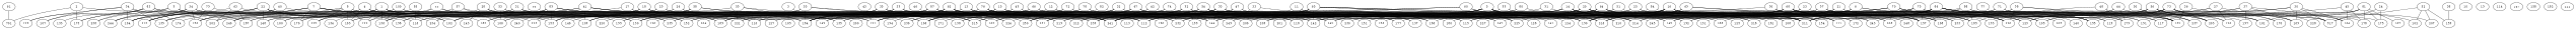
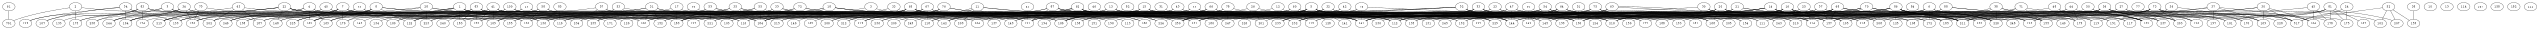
  strict graph {
    fontname="Courier Prime"
    node [fontname="Courier Prime"]
    edge [fontname="Courier Prime"]
    1
    122
    126
    134
    136
    138
    160
    183
    225
    241
    n11 [label=701]
    2
    173
    231
    3
    121
    165
    4
    139
    162
    163
    213
    239
    249
    5
    116
    124
    128
    141
    188
    200
    201
    209
    214
    229
    6
    152
    161
    172
    203
    210
    7
    119
    150
    176
    234
    246
    8
    148
    166
    9
    107
    109
    187
    198
    244
    10
    11
    118
    137
    142
    186
    12
    112
    13
    190
    223
    250
    14
    125
    144
    211
    218
    226
    15
    184
    16
    153
    197
    199
    208
    216
    17
    110
    189
    18
    106
    146
    149
    196
    19
    20
    120
    123
    168
    233
    21
    105
    131
    185
    192
    22
    130
    195
    238
    23
    115
    145
    245
    24
    175
    n112 [label=917]
    25
    108
    26
    135
    220
    27
    228
    28
    113
    143
    29
    127
    232
    30
    104
    169
    31
    174
    202
    204
    32
    111
    33
    206
    34
    164
    221
    35
    103
    36
    132
    170
    37
    191
    247
    38
    159
    39
    157
    212
    215
    235
    40
    41
    42
    43
    44
    179
    237
    45
    117
    178
    46
    47
    48
    193
    49
    156
    50
    51
    181
    52
    102
    207
    53
    54
    155
    177
    242
    55
    56
    227
    57
    58
    171
    59
    60
    61
    62
    194
    224
    230
    63
    64
    151
    65
    66
    236
    243
    67
    219
    68
    248
    69
    154
    70
    71
    180
    72
    73
    74
    75
    205
    76
    77
    78
    79
    80
    81
    167
    82
    83
    129
    133
    84
    85
    86
    140
    87
    88
    89
    240
    90
    91
    92
    93
    94
    95
    96
    97
    98
    99
    100
    114
    147
    158
    182
    222
    1 -- 122
    1 -- 126
    1 -- 134
    1 -- 136
    1 -- 138
    1 -- 160
    1 -- 183
    1 -- 225
    1 -- 241
    2 -- n11
    2 -- 173
    2 -- 231
    3 -- 121
    3 -- 165
    4 -- 139
    4 -- 162
    4 -- 163
    4 -- 213
    4 -- 239
    4 -- 249
    5 -- 239
    5 -- 116
    5 -- 124
    5 -- 128
    5 -- 141
    5 -- 188
    5 -- 200
    5 -- 201
    5 -- 209
    5 -- 214
    5 -- 229
    6 -- 214
    6 -- 152
    6 -- 161
    6 -- 172
    6 -- 203
    6 -- 210
    7 -- 121
    7 -- 162
    7 -- 213
    7 -- 119
    7 -- 150
    7 -- 176
    7 -- 234
    7 -- 246
    8 -- 122
    8 -- 225
    8 -- 163
    8 -- 152
    8 -- 176
    8 -- 148
    8 -- 166
    9 -- 107
    9 -- 109
    9 -- 187
    9 -- 198
    9 -- 244
    11 -- 201
    11 -- 209
    11 -- 118
    11 -- 137
    11 -- 142
    11 -- 186
    12 -- 138
    12 -- 239
    12 -- 112
    13 -- 241
    13 -- 166
    13 -- 190
    13 -- 223
    13 -- 250
    14 -- 160
    14 -- 241
    14 -- 124
    14 -- 214
    14 -- 125
    14 -- 144
    14 -- 211
    14 -- 218
    14 -- 226
    15 -- 126
    15 -- 152
    15 -- 172
    15 -- 210
    15 -- 112
    15 -- 184
    16 -- 249
    16 -- 214
    16 -- 229
    16 -- 211
    16 -- 226
    16 -- 153
    16 -- 197
    16 -- 199
    16 -- 208
    16 -- 216
    17 -- 183
    17 -- 110
    17 -- 189
    18 -- 166
    18 -- 187
    18 -- 106
    18 -- 146
    18 -- 149
    18 -- 196
    20 -- 241
    20 -- 121
    20 -- 210
    20 -- 234
    20 -- 112
    20 -- 120
    20 -- 123
    20 -- 168
    20 -- 233
    21 -- 216
    21 -- 105
    21 -- 131
    21 -- 185
    21 -- 192
    22 -- 173
    22 -- 213
    22 -- 116
    22 -- 148
    22 -- 190
    22 -- 130
    22 -- 195
    22 -- 238
    23 -- 168
    23 -- 115
    23 -- 145
    23 -- 245
    24 -- 175
    24 -- n112
    25 -- 121
    25 -- 214
    25 -- 190
    25 -- 226
    25 -- 108
    26 -- 201
    26 -- 109
    26 -- 135
    26 -- 220
    27 -- 208
    27 -- 120
    27 -- 168
    27 -- 228
    28 -- 162
    28 -- 223
    28 -- 130
    28 -- 113
    28 -- 143
    29 -- 109
    29 -- 153
    29 -- 127
    29 -- 232
    30 -- 110
    30 -- 105
    30 -- n112
    30 -- 104
    30 -- 169
    31 -- 152
    31 -- 137
    31 -- 106
    31 -- 174
    31 -- 202
    31 -- 204
    32 -- 138
    32 -- 231
    32 -- 250
    32 -- 185
    32 -- 111
    33 -- 249
    33 -- 186
    33 -- 206
    34 -- 173
    34 -- 150
    34 -- 244
    34 -- 142
    34 -- 164
    34 -- 221
    35 -- 150
    35 -- 184
    35 -- 123
    35 -- 206
    35 -- 164
    35 -- 103
    36 -- 108
    36 -- 132
    36 -- 170
    37 -- 197
    37 -- 104
    37 -- 169
    37 -- 191
    37 -- 247
    38 -- 159
    39 -- 184
    39 -- 195
    39 -- 157
    39 -- 212
    39 -- 215
    39 -- 235
    40 -- 160
    40 -- 139
    40 -- 246
    40 -- 105
    41 -- 163
    41 -- 200
    41 -- 246
    41 -- 109
    41 -- 112
    41 -- 153
    41 -- 110
    42 -- 239
    42 -- n112
    42 -- 127
    43 -- 121
    44 -- 226
    44 -- 123
    44 -- 179
    44 -- 237
    45 -- 104
    45 -- 117
    45 -- 178
    46 -- 199
    46 -- 235
    47 -- 241
    47 -- 144
    47 -- 149
    47 -- 168
    47 -- 157
    48 -- 132
    48 -- 179
    48 -- 193
    49 -- 184
    49 -- 189
    49 -- 175
    49 -- 156
    50 -- 103
    50 -- 132
    50 -- 237
    51 -- 190
    51 -- 115
    51 -- 181
    52 -- n112
    52 -- 159
    52 -- 102
    52 -- 207
    53 -- 209
    53 -- 106
    53 -- 164
    53 -- 235
    54 -- 241
    54 -- 199
    54 -- 216
    54 -- 135
    54 -- 204
    54 -- 155
    54 -- 177
    54 -- 242
    55 -- 184
    55 -- 189
    55 -- 130
    55 -- 145
    55 -- 215
    56 -- 161
    56 -- 203
    56 -- 176
    56 -- 123
    56 -- 105
    56 -- 169
    56 -- 170
    56 -- 227
    57 -- 234
    57 -- 244
    57 -- 144
    57 -- 106
    58 -- 109
    58 -- 208
    58 -- 130
    58 -- 195
    58 -- 171
    59 -- 139
    59 -- 184
    59 -- 216
    59 -- 189
    59 -- 221
    60 -- 229
    60 -- 189
    60 -- 106
    60 -- 115
    60 -- 245
    61 -- n11
    62 -- 241
    62 -- 144
    62 -- 110
    62 -- 149
    62 -- 108
    62 -- 202
    62 -- 194
    62 -- 224
    62 -- 230
    63 -- 213
    63 -- 187
    63 -- 135
    63 -- 202
    64 -- 231
    64 -- 218
    64 -- 196
    64 -- 105
    64 -- 145
    64 -- 132
    64 -- 242
    64 -- 151
    65 -- 163
    65 -- 198
    65 -- 142
    65 -- 211
    65 -- 192
    65 -- 115
    65 -- 206
    65 -- 247
    65 -- 212
    66 -- 214
    66 -- 166
    66 -- 250
    66 -- 236
    66 -- 243
    67 -- 136
    67 -- 118
    67 -- 232
    67 -- 191
    67 -- 212
    67 -- 219
    68 -- 172
    68 -- 203
    68 -- 144
    68 -- 113
    68 -- 111
    68 -- 157
    68 -- 156
    68 -- 177
    68 -- 248
    69 -- 142
    69 -- 190
    69 -- 237
    69 -- 230
    69 -- 154
    70 -- 188
    70 -- 226
    70 -- 208
    70 -- 123
    70 -- 232
    70 -- 157
    70 -- 215
    70 -- 155
    71 -- 233
    71 -- 102
    71 -- 155
    71 -- 180
    72 -- 136
    72 -- 118
    72 -- 103
    72 -- 151
    73 -- 203
    73 -- 119
    73 -- 190
    73 -- 211
    73 -- 120
    73 -- n112
    73 -- 135
    73 -- 207
    73 -- 155
    74 -- 241
    74 -- 250
    74 -- 216
    74 -- 232
-   75 -- 161
    75 -- 137
    75 -- 168
    75 -- 145
    75 -- 157
    75 -- 215
    75 -- 205
    76 -- 241
    76 -- 142
    76 -- 130
    76 -- 242
    76 -- 236
    76 -- 219
    77 -- 121
    77 -- 104
    78 -- 166
    78 -- 250
    78 -- 247
    78 -- 179
    79 -- 150
    79 -- 153
    79 -- 164
    80 -- 118
    80 -- 211
    80 -- 242
    81 -- 161
    81 -- 148
    81 -- 211
    81 -- 175
    81 -- 178
    81 -- 167
    82 -- 190
    82 -- 171
    83 -- 231
    83 -- 238
    83 -- 174
    83 -- 236
    83 -- 129
    83 -- 133
    84 -- 112
    84 -- 132
    85 -- 136
    85 -- 116
    86 -- 187
    86 -- 186
    86 -- 125
    86 -- 211
    86 -- 192
    86 -- 169
    86 -- 132
    86 -- 179
    86 -- 155
    86 -- 243
    86 -- 140
    87 -- 121
    87 -- 162
    87 -- 115
    87 -- 221
    87 -- 178
    87 -- 224
    88 -- 218
    88 -- 185
    88 -- 191
    88 -- 157
    88 -- 117
    89 -- 183
    89 -- 162
    89 -- 223
    89 -- 153
    89 -- 189
    89 -- 103
    89 -- 180
    89 -- 240
    90 -- 111
    90 -- 221
    90 -- 243
    90 -- 154
    91 -- 142
    91 -- 131
    92 -- 231
    92 -- 239
    92 -- 229
    92 -- 144
    92 -- 184
    92 -- 199
    92 -- n112
    93 -- 112
    93 -- 144
    93 -- 211
    93 -- 184
    93 -- 232
    93 -- 117
    93 -- 177
    93 -- 224
    94 -- 139
    94 -- 107
    94 -- 202
    94 -- 164
    94 -- 129
    95 -- 225
    95 -- 198
    95 -- 235
    95 -- 219
    96 -- 116
    96 -- 184
    97 -- 122
    97 -- 216
    97 -- 233
    97 -- 185
    97 -- 157
    98 -- 119
    98 -- 211
    98 -- 226
    98 -- 185
    98 -- 132
    99 -- 166
    99 -- 192
    99 -- 193
    99 -- 219
    100 -- 122
    100 -- 136
    100 -- 150
    100 -- 215
    100 -- 227
  }
